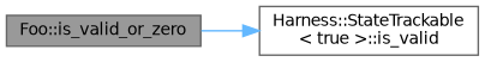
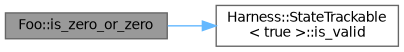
  digraph {
    rankdir=LR
    node [fontname=Helvetica fontsize=10 shape=box style=filled]
-   n1 [color=gray40 fillcolor=grey60 fontcolor=black height=0.2 label="Foo::is_valid_or_zero" width=0.4]
+   n1 [color=gray40 fillcolor=grey60 fontcolor=black height=0.2 label="Foo::is_zero_or_zero" width=0.4]
    n2 [color=grey40 fillcolor=white height=0.2 label="Harness::StateTrackable\l\< true \>::is_valid" width=0.4]
    n1 -> n2 [color=steelblue1 fontname=Helvetica fontsize=10 labelfontname=Helvetica labelfontsize=10 style=solid]
  }
